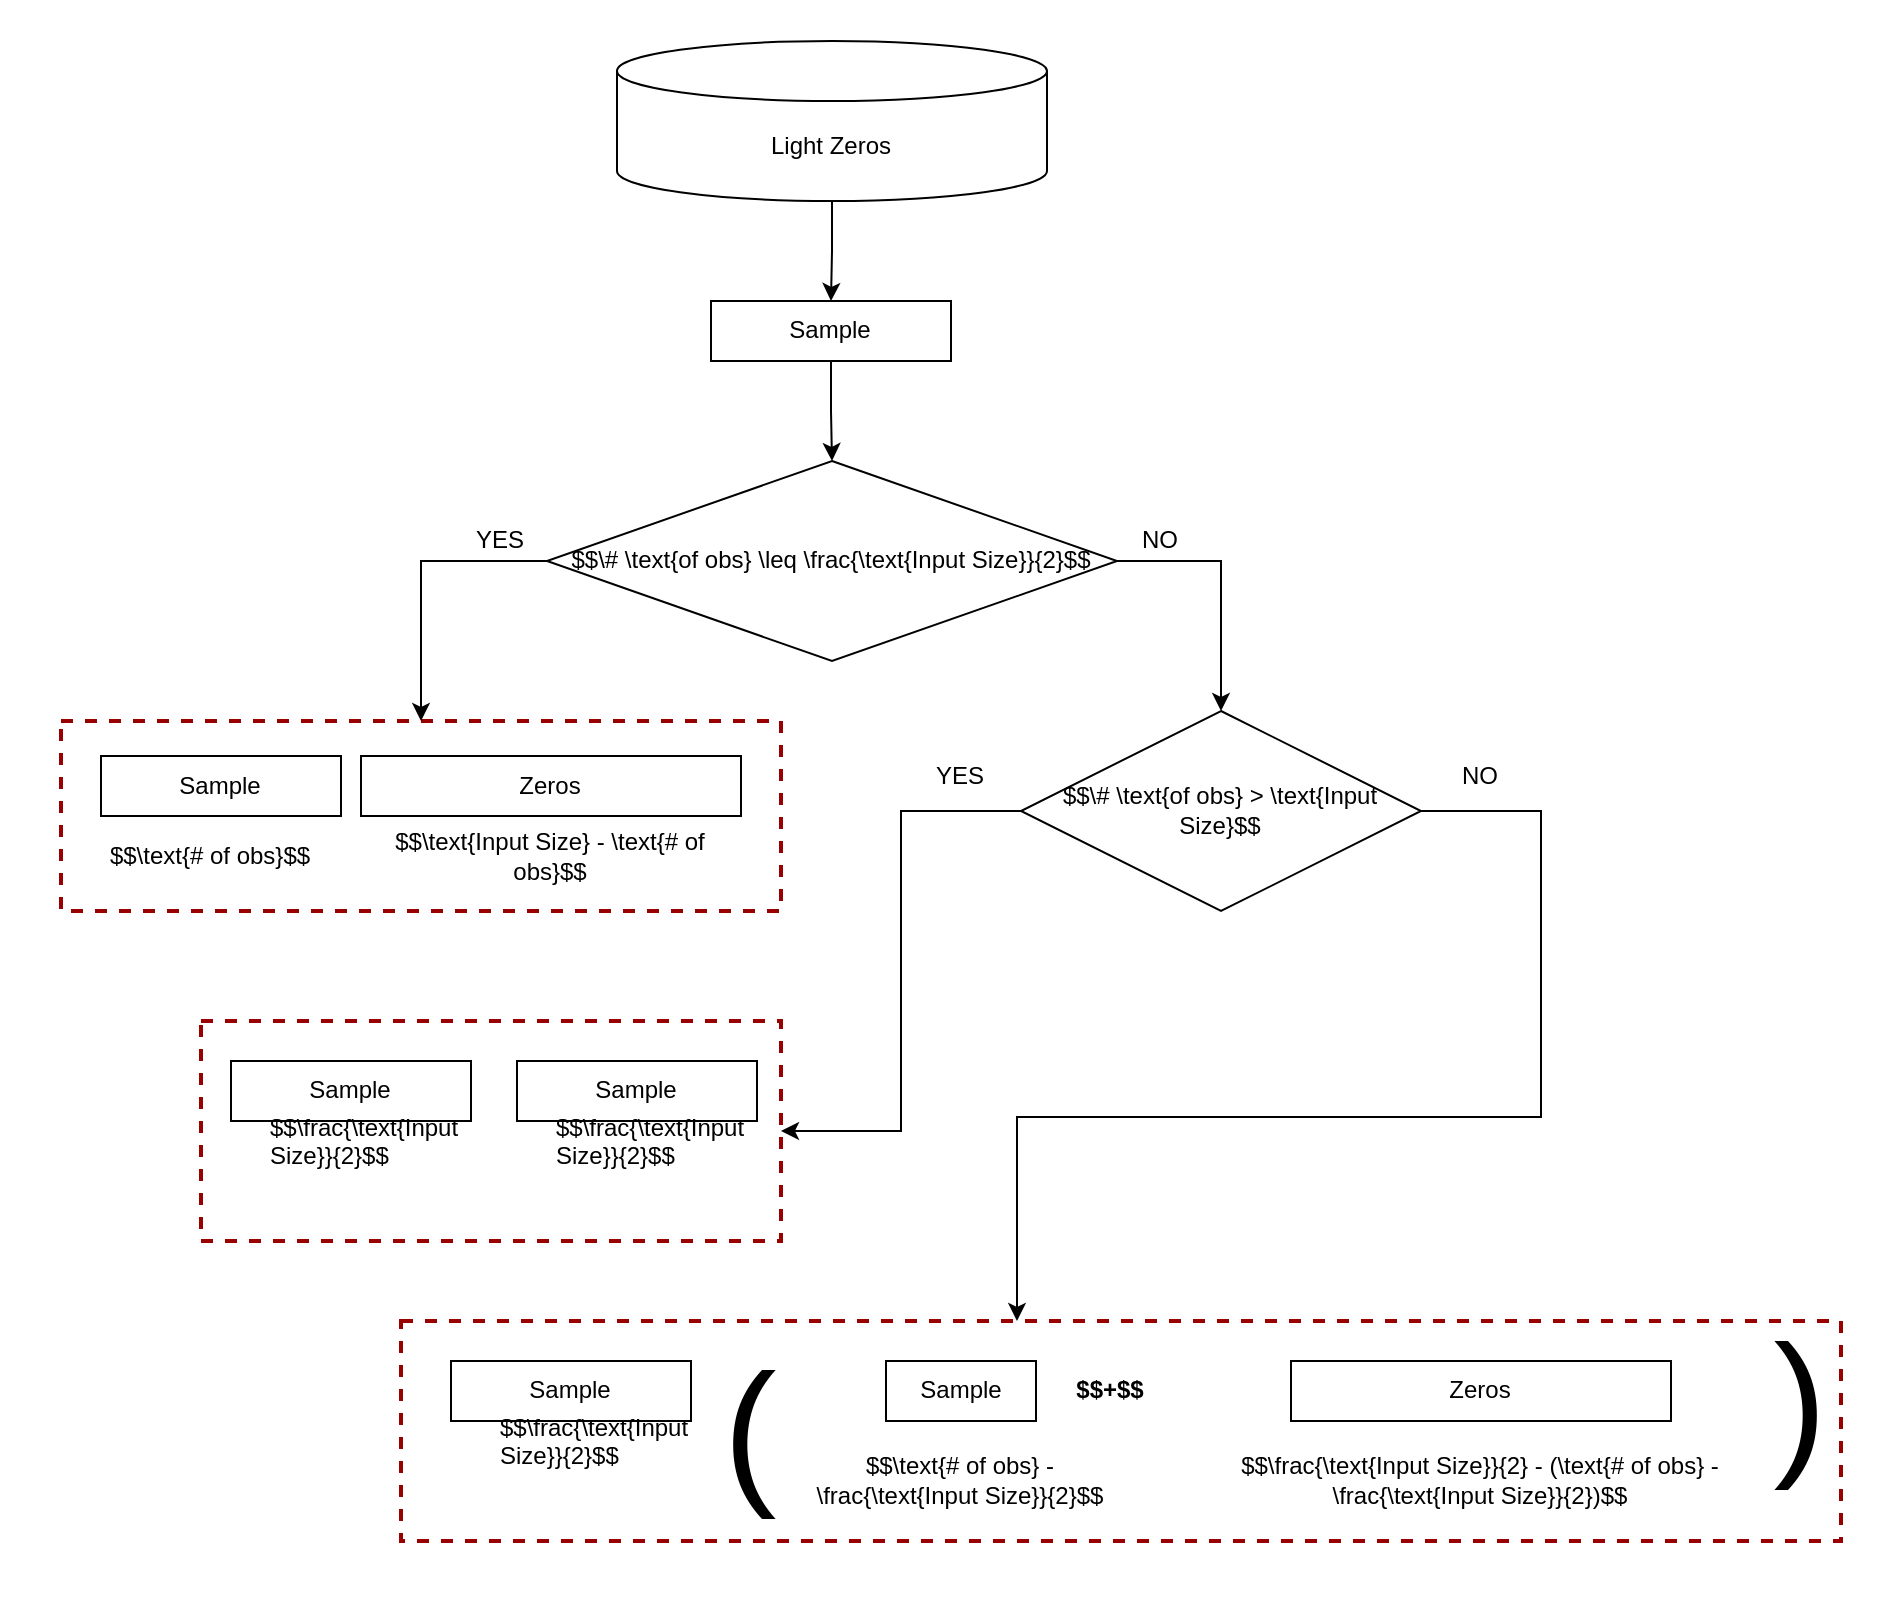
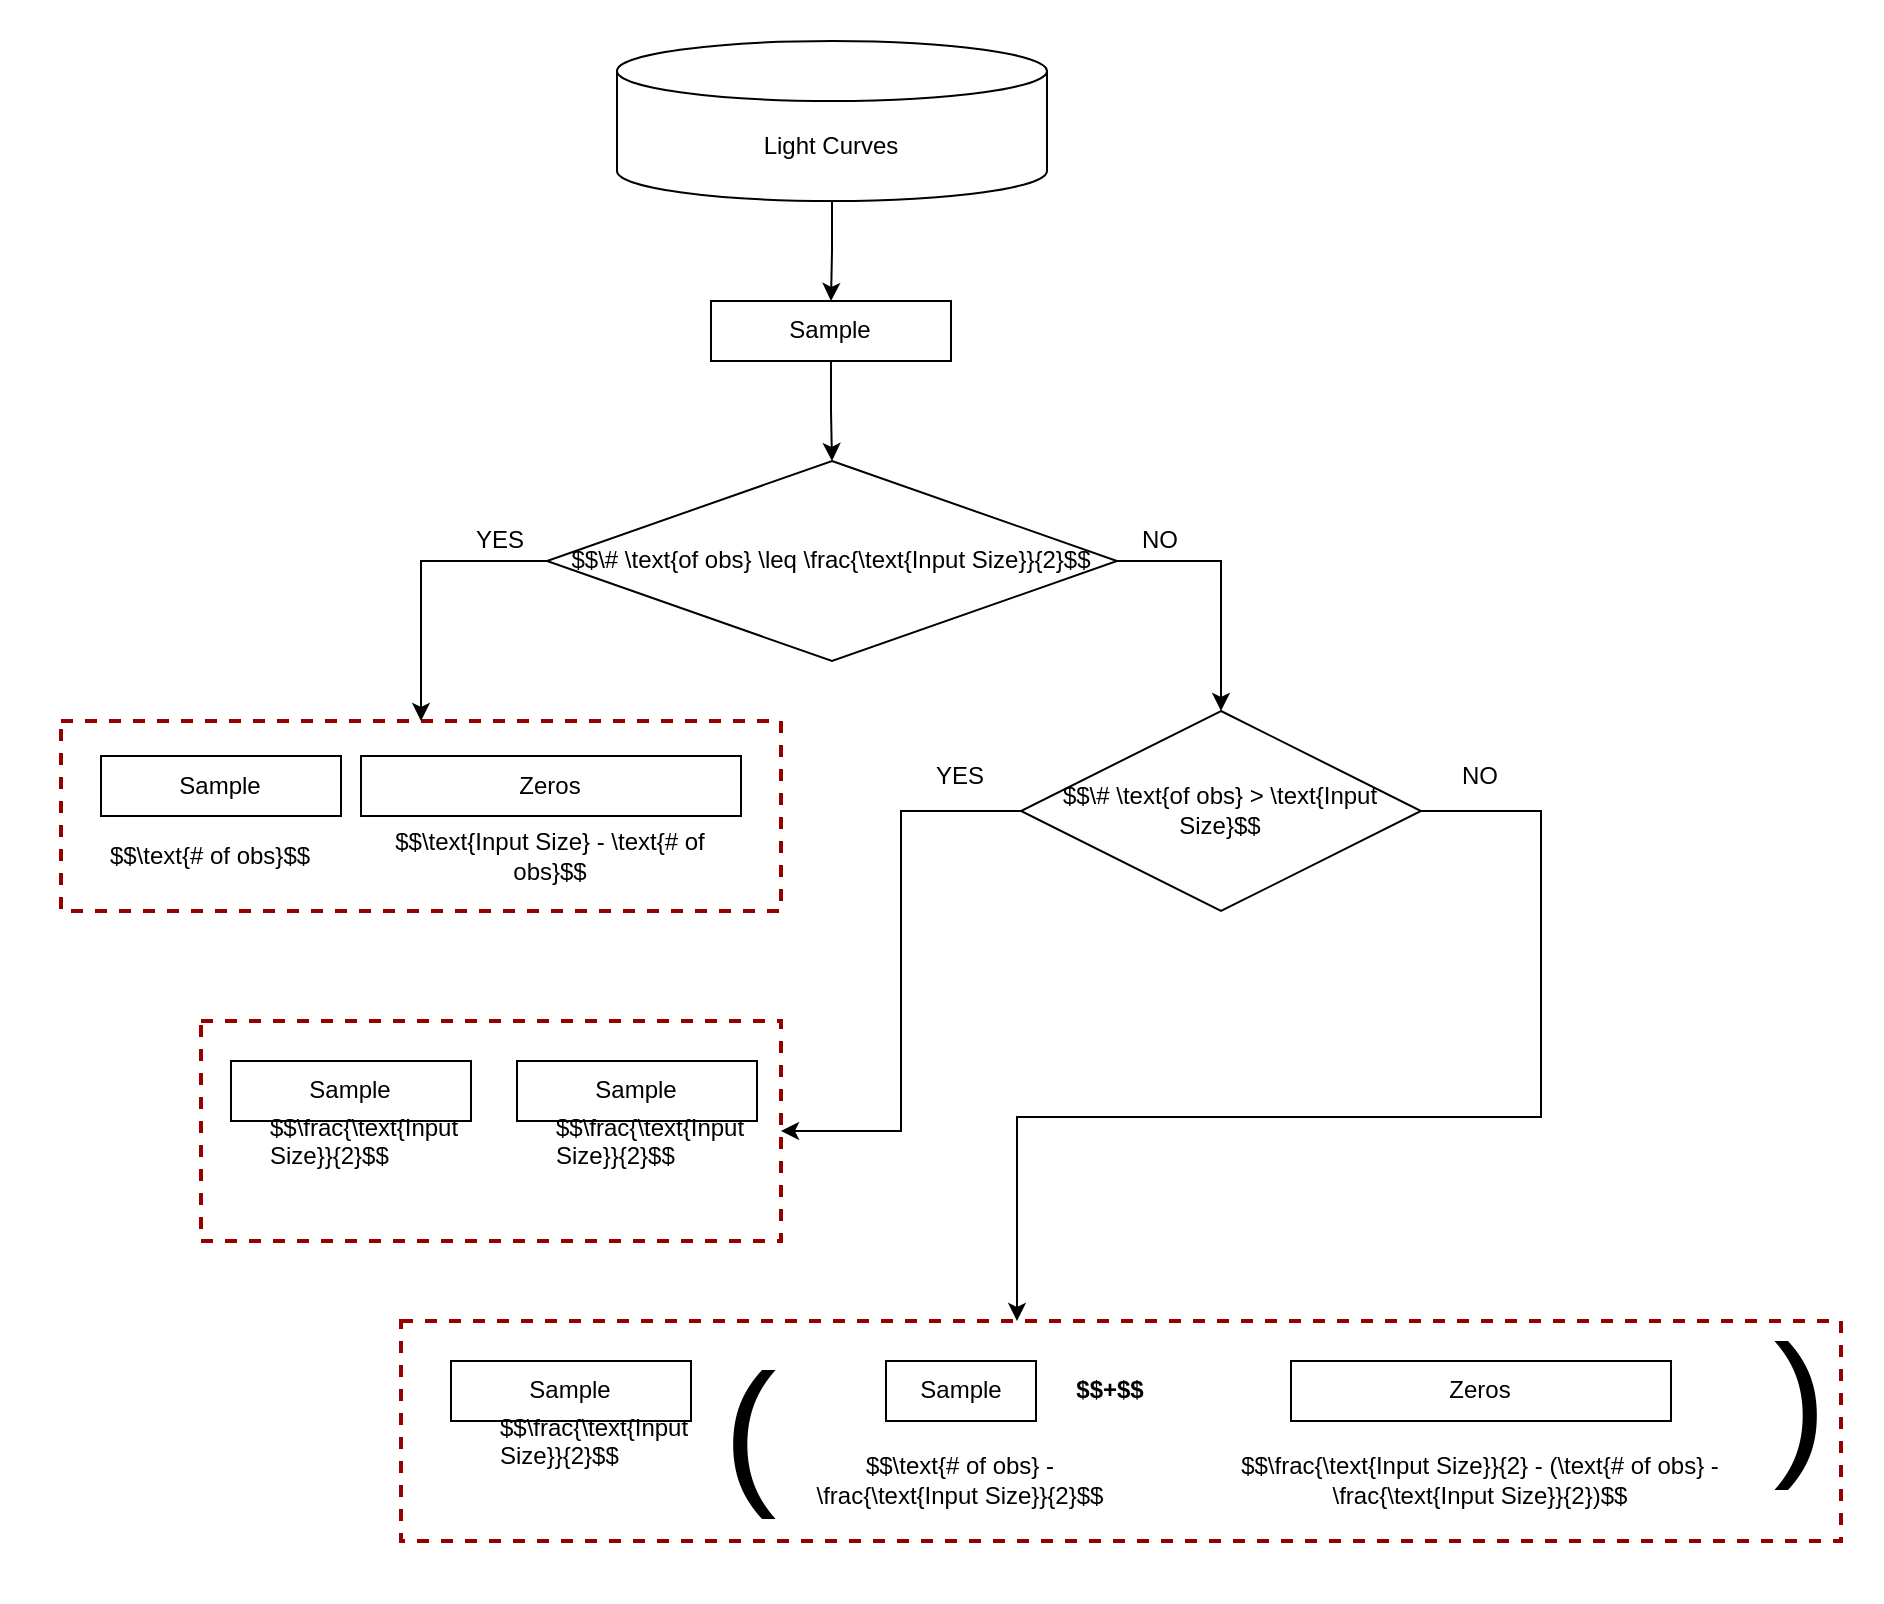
  <mxCell id="0" />
  <mxCell id="1" parent="0" />
  <mxCell id="2" value="" style="rounded=0;whiteSpace=wrap;html=1;dashed=1;strokeColor=#990000;strokeWidth=2;fillColor=none;" parent="1" vertex="1"><mxGeometry x="200" y="660" width="720" height="110" as="geometry" /></mxCell>
  <mxCell id="3" value="" style="rounded=0;whiteSpace=wrap;html=1;dashed=1;strokeColor=#990000;strokeWidth=2;fillColor=none;" parent="1" vertex="1"><mxGeometry x="30" y="360" width="360" height="95" as="geometry" /></mxCell>
  <mxCell id="4" style="edgeStyle=orthogonalEdgeStyle;rounded=0;orthogonalLoop=1;jettySize=auto;html=1;exitX=0.5;exitY=1;exitDx=0;exitDy=0;exitPerimeter=0;entryX=0.5;entryY=0;entryDx=0;entryDy=0;" parent="1" source="5" target="10" edge="1"><mxGeometry relative="1" as="geometry"><mxPoint x="415" y="180" as="targetPoint" /></mxGeometry></mxCell>
- <mxCell id="5" value="Light Zeros" style="shape=cylinder3;whiteSpace=wrap;html=1;boundedLbl=1;backgroundOutline=1;size=15;" parent="1" vertex="1"><mxGeometry x="308" y="20" width="215" height="80" as="geometry" /></mxCell>
+ <mxCell id="5" value="Light Curves" style="shape=cylinder3;whiteSpace=wrap;html=1;boundedLbl=1;backgroundOutline=1;size=15;" parent="1" vertex="1"><mxGeometry x="308" y="20" width="215" height="80" as="geometry" /></mxCell>
  <mxCell id="6" style="edgeStyle=orthogonalEdgeStyle;rounded=0;orthogonalLoop=1;jettySize=auto;html=1;exitX=1;exitY=0.5;exitDx=0;exitDy=0;entryX=0.5;entryY=0;entryDx=0;entryDy=0;" parent="1" source="8" target="20" edge="1"><mxGeometry relative="1" as="geometry"><mxPoint x="610" y="360" as="targetPoint" /></mxGeometry></mxCell>
  <mxCell id="7" style="edgeStyle=orthogonalEdgeStyle;rounded=0;orthogonalLoop=1;jettySize=auto;html=1;exitX=0;exitY=0.5;exitDx=0;exitDy=0;entryX=0.5;entryY=0;entryDx=0;entryDy=0;" parent="1" source="8" target="3" edge="1"><mxGeometry relative="1" as="geometry" /></mxCell>
  <mxCell id="8" value="&lt;div&gt;$$\# \text{of obs} \leq \frac{\text{Input Size}}{2}$$&lt;/div&gt;" style="rhombus;whiteSpace=wrap;html=1;" parent="1" vertex="1"><mxGeometry x="273" y="230" width="285" height="100" as="geometry" /></mxCell>
  <mxCell id="9" style="edgeStyle=orthogonalEdgeStyle;rounded=0;orthogonalLoop=1;jettySize=auto;html=1;exitX=0.5;exitY=1;exitDx=0;exitDy=0;entryX=0.5;entryY=0;entryDx=0;entryDy=0;" parent="1" source="10" target="8" edge="1"><mxGeometry relative="1" as="geometry" /></mxCell>
  <mxCell id="10" value="Sample" style="rounded=0;whiteSpace=wrap;html=1;" parent="1" vertex="1"><mxGeometry x="355" y="150" width="120" height="30" as="geometry" /></mxCell>
  <mxCell id="11" style="edgeStyle=orthogonalEdgeStyle;rounded=0;orthogonalLoop=1;jettySize=auto;html=1;exitX=0.5;exitY=1;exitDx=0;exitDy=0;" parent="1" source="10" target="10" edge="1"><mxGeometry relative="1" as="geometry" /></mxCell>
  <mxCell id="12" value="Sample" style="rounded=0;whiteSpace=wrap;html=1;" parent="1" vertex="1"><mxGeometry x="50" y="377.5" width="120" height="30" as="geometry" /></mxCell>
  <mxCell id="13" value="Zeros" style="rounded=0;whiteSpace=wrap;html=1;" parent="1" vertex="1"><mxGeometry x="180" y="377.5" width="190" height="30" as="geometry" /></mxCell>
  <mxCell id="14" value="$$\text{Input Size} - \text{# of obs}$$" style="text;html=1;strokeColor=none;fillColor=none;align=center;verticalAlign=middle;whiteSpace=wrap;rounded=0;" parent="1" vertex="1"><mxGeometry x="190" y="417.5" width="170" height="20" as="geometry" /></mxCell>
  <mxCell id="15" value="$$\text{# of obs}$$" style="text;html=1;strokeColor=none;fillColor=none;align=center;verticalAlign=middle;whiteSpace=wrap;rounded=0;" parent="1" vertex="1"><mxGeometry x="20" y="417.5" width="170" height="20" as="geometry" /></mxCell>
  <mxCell id="16" value="YES" style="text;html=1;strokeColor=none;fillColor=none;align=center;verticalAlign=middle;whiteSpace=wrap;rounded=0;dashed=1;" parent="1" vertex="1"><mxGeometry x="230" y="260" width="40" height="20" as="geometry" /></mxCell>
  <mxCell id="17" value="NO" style="text;html=1;strokeColor=none;fillColor=none;align=center;verticalAlign=middle;whiteSpace=wrap;rounded=0;dashed=1;" parent="1" vertex="1"><mxGeometry x="560" y="260" width="40" height="20" as="geometry" /></mxCell>
  <mxCell id="18" style="edgeStyle=orthogonalEdgeStyle;rounded=0;orthogonalLoop=1;jettySize=auto;html=1;exitX=0;exitY=0.5;exitDx=0;exitDy=0;" parent="1" source="20" target="21" edge="1"><mxGeometry relative="1" as="geometry"><Array as="points"><mxPoint x="450" y="405" /><mxPoint x="450" y="565" /></Array></mxGeometry></mxCell>
  <mxCell id="19" style="edgeStyle=orthogonalEdgeStyle;rounded=0;orthogonalLoop=1;jettySize=auto;html=1;exitX=1;exitY=0.5;exitDx=0;exitDy=0;" parent="1" source="20" target="2" edge="1"><mxGeometry relative="1" as="geometry"><Array as="points"><mxPoint x="770" y="405" /><mxPoint x="770" y="558" /><mxPoint x="508" y="558" /></Array></mxGeometry></mxCell>
  <mxCell id="20" value="&lt;div&gt;$$\# \text{of obs} &amp;gt; \text{Input Size}$$&lt;/div&gt;" style="rhombus;whiteSpace=wrap;html=1;" parent="1" vertex="1"><mxGeometry x="510" y="355" width="200" height="100" as="geometry" /></mxCell>
  <mxCell id="21" value="" style="rounded=0;whiteSpace=wrap;html=1;dashed=1;strokeColor=#990000;strokeWidth=2;fillColor=none;" parent="1" vertex="1"><mxGeometry x="100" y="510" width="290" height="110" as="geometry" /></mxCell>
  <mxCell id="22" value="Sample" style="rounded=0;whiteSpace=wrap;html=1;" parent="1" vertex="1"><mxGeometry x="115" y="530" width="120" height="30" as="geometry" /></mxCell>
  <mxCell id="23" value="Sample" style="rounded=0;whiteSpace=wrap;html=1;" parent="1" vertex="1"><mxGeometry x="258" y="530" width="120" height="30" as="geometry" /></mxCell>
  <mxCell id="24" value="$$\frac{\text{Input Size}}{2}$$" style="text;whiteSpace=wrap;html=1;" parent="1" vertex="1"><mxGeometry x="132.5" y="550" width="85" height="60" as="geometry" /></mxCell>
  <mxCell id="25" value="$$\frac{\text{Input Size}}{2}$$" style="text;whiteSpace=wrap;html=1;" parent="1" vertex="1"><mxGeometry x="275.5" y="550" width="85" height="60" as="geometry" /></mxCell>
  <mxCell id="26" value="Sample" style="rounded=0;whiteSpace=wrap;html=1;" parent="1" vertex="1"><mxGeometry x="225" y="680" width="120" height="30" as="geometry" /></mxCell>
  <mxCell id="27" value="Sample" style="rounded=0;whiteSpace=wrap;html=1;" parent="1" vertex="1"><mxGeometry x="442.5" y="680" width="75" height="30" as="geometry" /></mxCell>
  <mxCell id="28" value="$$\frac{\text{Input Size}}{2}$$" style="text;whiteSpace=wrap;html=1;" parent="1" vertex="1"><mxGeometry x="248" y="700" width="85" height="60" as="geometry" /></mxCell>
  <mxCell id="29" value="$$\text{# of obs} - \frac{\text{Input Size}}{2}$$" style="text;html=1;strokeColor=none;fillColor=none;align=center;verticalAlign=middle;whiteSpace=wrap;rounded=0;" parent="1" vertex="1"><mxGeometry x="395" y="730" width="170" height="20" as="geometry" /></mxCell>
  <mxCell id="30" value="Zeros" style="rounded=0;whiteSpace=wrap;html=1;" parent="1" vertex="1"><mxGeometry x="645" y="680" width="190" height="30" as="geometry" /></mxCell>
  <mxCell id="31" value="$$\frac{\text{Input Size}}{2} - (\text{# of obs} - \frac{\text{Input Size}}{2})$$" style="text;html=1;strokeColor=none;fillColor=none;align=center;verticalAlign=middle;whiteSpace=wrap;rounded=0;" parent="1" vertex="1"><mxGeometry x="580" y="705" width="320" height="70" as="geometry" /></mxCell>
  <mxCell id="32" value="&lt;b&gt;$$+$$&lt;/b&gt;" style="text;html=1;strokeColor=none;fillColor=none;align=center;verticalAlign=middle;whiteSpace=wrap;rounded=0;dashed=1;" parent="1" vertex="1"><mxGeometry x="535" y="685" width="40" height="20" as="geometry" /></mxCell>
  <mxCell id="33" value="&lt;font style=&quot;font-size: 80px&quot;&gt;(&lt;/font&gt;" style="text;html=1;strokeColor=none;fillColor=none;align=center;verticalAlign=middle;whiteSpace=wrap;rounded=0;dashed=1;" parent="1" vertex="1"><mxGeometry x="355" y="650" width="40" height="130" as="geometry" /></mxCell>
  <mxCell id="34" value="&lt;font style=&quot;font-size: 80px&quot;&gt;(&lt;/font&gt;" style="text;html=1;strokeColor=none;fillColor=none;align=center;verticalAlign=middle;whiteSpace=wrap;rounded=0;dashed=1;rotation=-180;" parent="1" vertex="1"><mxGeometry x="880" y="650" width="40" height="130" as="geometry" /></mxCell>
  <mxCell id="35" style="edgeStyle=orthogonalEdgeStyle;rounded=0;orthogonalLoop=1;jettySize=auto;html=1;exitX=0.5;exitY=1;exitDx=0;exitDy=0;" parent="1" source="31" target="31" edge="1"><mxGeometry relative="1" as="geometry" /></mxCell>
  <mxCell id="36" value="NO" style="text;html=1;strokeColor=none;fillColor=none;align=center;verticalAlign=middle;whiteSpace=wrap;rounded=0;dashed=1;" parent="1" vertex="1"><mxGeometry x="720" y="377.5" width="40" height="20" as="geometry" /></mxCell>
  <mxCell id="37" value="YES" style="text;html=1;strokeColor=none;fillColor=none;align=center;verticalAlign=middle;whiteSpace=wrap;rounded=0;dashed=1;" parent="1" vertex="1"><mxGeometry x="460" y="377.5" width="40" height="20" as="geometry" /></mxCell>
